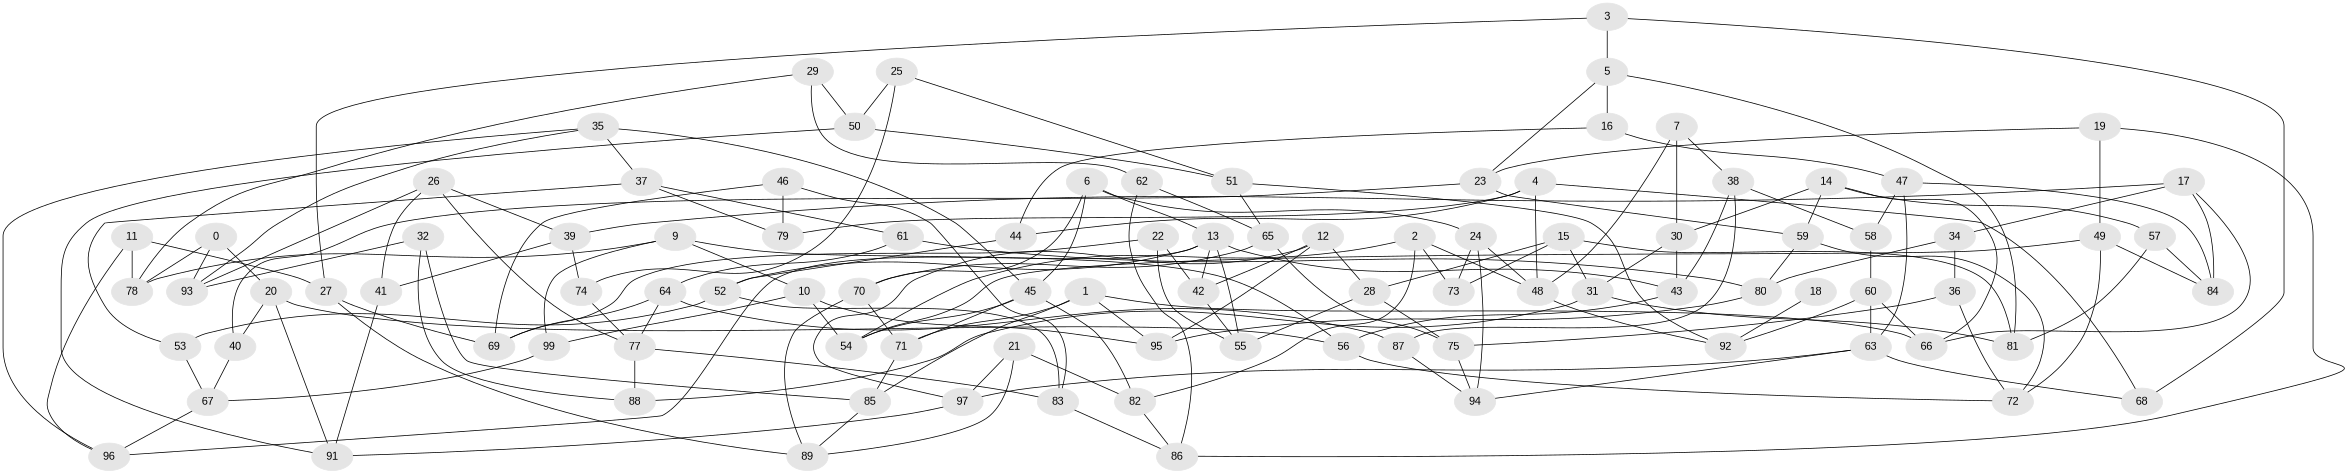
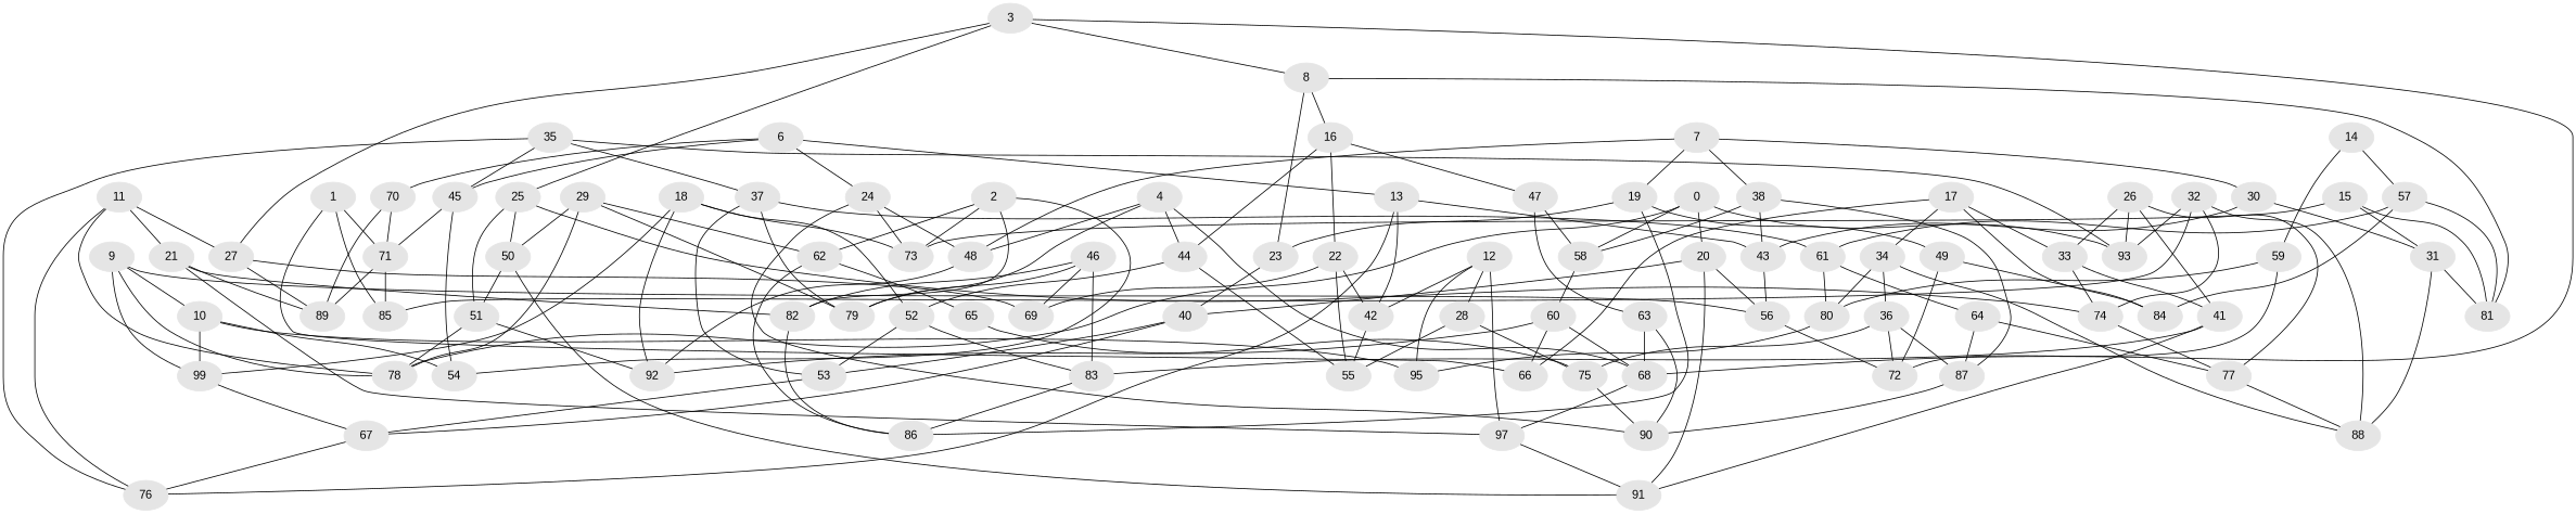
  graph {
    fontname="Liberation Sans"
    node [color=gray90 fontname="Liberation Sans" style=filled]
    edge [fontname="Liberation Sans"]
    1
    66
    71
    85
    95
    89
    2
    54
    62
    73
    82
    86
    65
    3
-   8 [label=5]
+   8
    25
    27
    68
    16
    23
    81
    50
    51
    74
    69
    n26 [label=97]
    4
    44
    48
    79
    52
    55
    92
    n34 [label=0]
    20
    58
    78
    93
    56
    40
    91
    60
    6
    13
    24
    45
    70
-   76 [label=96]
+   76
    42
    43
-   94
+   94 [label=90]
    7
    19
    30
    38
    49
    31
    87
    22
    47
    59
    9
    10
    n64 [label=99]
    67
    72
    11
    21
    12
    28
    75
    14
    57
    84
    61
    80
    15
    88
    63
    17
-   33 [label=39]
+   33
    34
    41
    36
    18
    53
    83
    77
    26
    29
    32
    35
    37
    64
    46
    1 -- 66
    1 -- 71
    1 -- 85
-   1 -- 95
    71 -- 85
-   85 -- 89
+   71 -- 89
    2 -- 54
-   2 -- 48
+   2 -- 62
    2 -- 73
    2 -- 82
    62 -- 86
    62 -- 65
    82 -- 86
-   65 -- 70
    65 -- 75
    3 -- 8
+   3 -- 25
    3 -- 27
    3 -- 68
    8 -- 16
    8 -- 23
    8 -- 81
    25 -- 50
    25 -- 51
    25 -- 74
    27 -- 89
    27 -- 69
-   63 -- n26
+   68 -- n26
    16 -- 44
+   16 -- 22
    16 -- 47
    23 -- 40
-   23 -- 59
    50 -- 51
    50 -- 91
-   51 -- 65
+   51 -- 78
    51 -- 92
    74 -- 77
    n26 -- 91
    4 -- 68
    4 -- 44
    4 -- 48
    4 -- 79
    44 -- 52
-   13 -- 55
+   44 -- 55
    48 -- 92
    52 -- 53
    52 -- 83
    n34 -- 20
+   n34 -- 58
    n34 -- 78
    n34 -- 93
    20 -- 56
    20 -- 40
    20 -- 91
    58 -- 60
    56 -- 72
    40 -- 67
+   40 -- 53
    60 -- 66
    60 -- 92
-   60 -- 63
+   60 -- 68
    6 -- 13
    6 -- 24
    6 -- 45
    6 -- 70
    13 -- 76
    13 -- 42
    13 -- 43
    24 -- 73
    24 -- 48
    24 -- 94
    45 -- 71
    45 -- 54
    70 -- 71
    70 -- 89
    42 -- 55
    43 -- 56
    7 -- 48
+   7 -- 19
    7 -- 30
    7 -- 38
    19 -- 86
    19 -- 23
    19 -- 49
    30 -- 43
    30 -- 31
    38 -- 58
    38 -- 43
    38 -- 87
-   49 -- 54
    49 -- 72
    49 -- 84
    31 -- 81
    31 -- 88
    87 -- 94
    22 -- 69
    22 -- 55
    22 -- 42
    47 -- 58
-   47 -- 84
    47 -- 63
    59 -- 72
    59 -- 80
    9 -- 78
    9 -- 56
    9 -- 10
    9 -- n64
    10 -- 95
    10 -- 54
    10 -- n64
    n64 -- 67
    67 -- 76
    11 -- 27
    11 -- 78
    11 -- 76
+   11 -- 21
    21 -- 89
    21 -- 82
    21 -- n26
    12 -- 95
    12 -- n26
    12 -- 42
    12 -- 28
    28 -- 55
    28 -- 75
    75 -- 94
-   14 -- 66
-   14 -- 30
    14 -- 59
    14 -- 57
    57 -- 81
    57 -- 84
+   57 -- 61
    61 -- 80
    61 -- 64
    80 -- 95
    15 -- 73
    15 -- 81
    15 -- 31
-   15 -- 28
    63 -- 68
    63 -- 94
    17 -- 66
    17 -- 84
    17 -- 33
    17 -- 34
    33 -- 74
    33 -- 41
    34 -- 80
+   34 -- 88
    34 -- 36
    41 -- 91
-   77 -- 83
+   41 -- 83
+   36 -- 87
    36 -- 72
    36 -- 75
-   13 -- 52
+   18 -- 73
+   18 -- 52
    18 -- 92
+   18 -- n64
    53 -- 67
    83 -- 86
    77 -- 88
    26 -- 93
    26 -- 33
    26 -- 41
    26 -- 77
    29 -- 62
    29 -- 50
+   29 -- 79
    29 -- 78
    32 -- 85
+   32 -- 74
    32 -- 93
    32 -- 88
    35 -- 93
    35 -- 45
    35 -- 76
    35 -- 37
    37 -- 79
    37 -- 61
    37 -- 53
-   64 -- 69
    64 -- 87
    64 -- 77
-   45 -- 82
+   46 -- 82
    46 -- 69
    46 -- 79
    46 -- 83
  }
